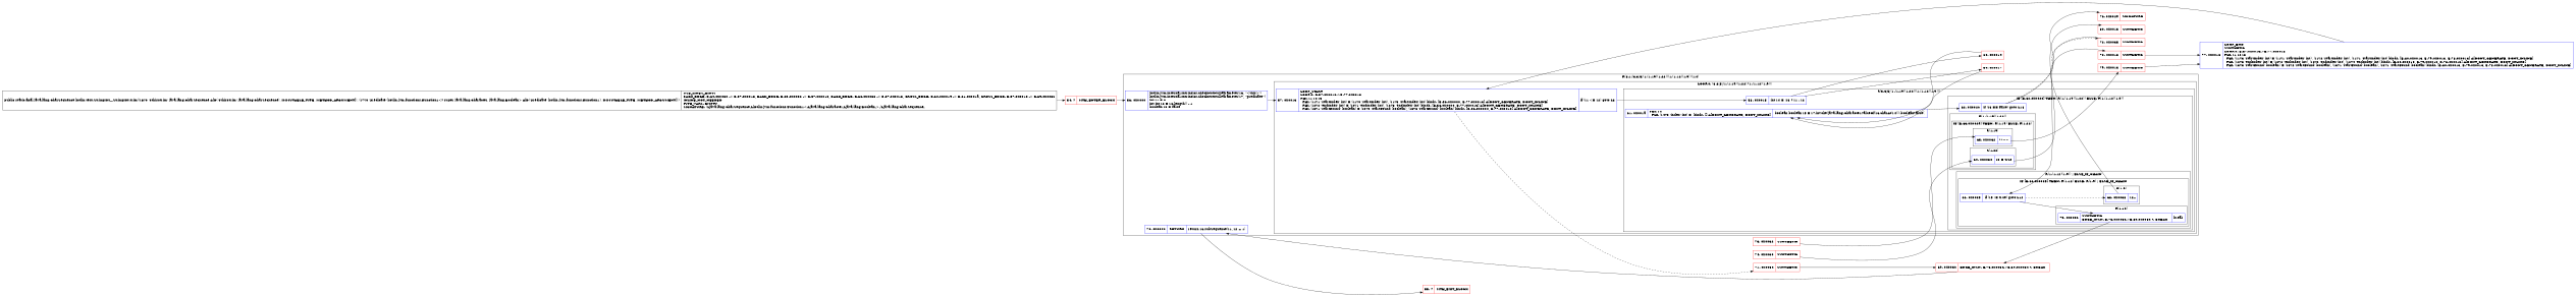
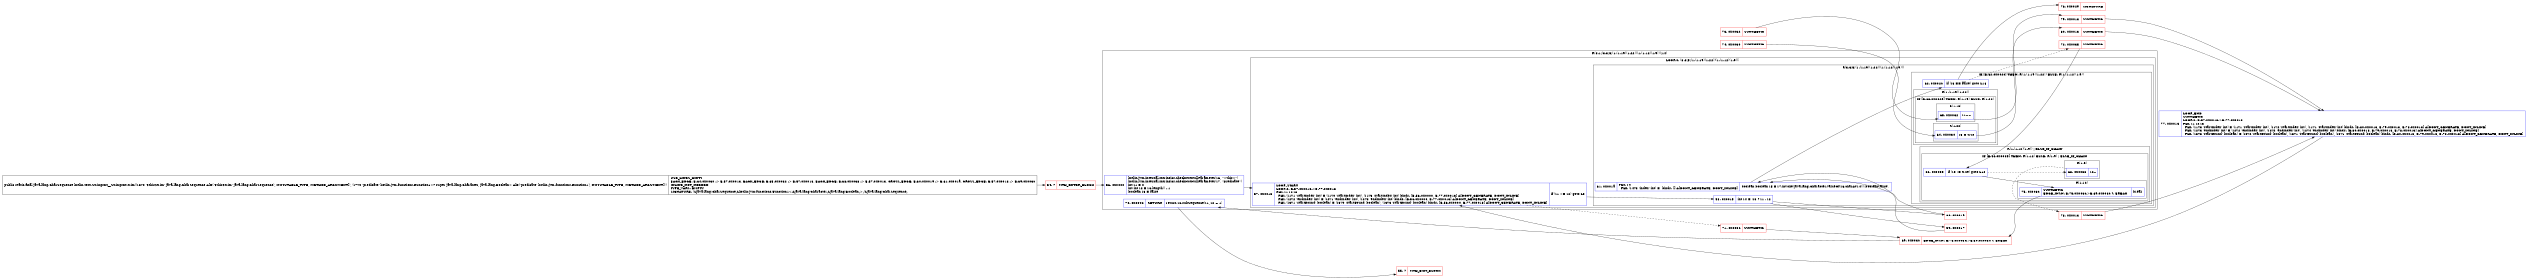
  digraph {
    rankdir=LR
    node [color=red shape=record]
    n1 [color=blue label="{65\:\ 0x0032|r1++\l}"]
    n2 [color=blue label="{64\:\ 0x0030|r3 = true\l}"]
    n3 [color=blue label="{75\:\ 0x003c|SYNTHETIC\lEDGE_INSN: B:75:0x003c\-\>B:69:0x003c ?: BREAK  \l|break\l}"]
    n4 [color=blue label="{68\:\ 0x0038|r2\-\-\l}"]
    n5 [color=blue label="{66\:\ 0x0035|if (r5 != true) goto L12\l}"]
    n6 [color=blue label="{62\:\ 0x002c|if (r3 == false) goto L16\l}"]
    n7 [color=blue label="{58\:\ 0x0015|int r4 = !r3 ? r1 : r2\l}"]
    n8 [color=blue label="{61\:\ 0x001a|PHI: r4 \l  PHI: (r4v3 'index' int) =  binds: [] A[DONT_GENERATE, DONT_INLINE]\l|boolean boolean r5 = r7.invoke(java.lang.Character.valueOf(r6.charAt(r4))).booleanValue()\l}"]
    n9 [color=blue label="{57\:\ 0x0013|LOOP_START\lLOOP:0: B:57:0x0013\-\>B:77:0x0013\lPHI: r1 r2 r3 \l  PHI: (r1v1 'startIndex' int) = (r1v0 'startIndex' int), (r1v3 'startIndex' int) binds: [B:56:0x0000, B:77:0x0013] A[DONT_GENERATE, DONT_INLINE]\l  PHI: (r2v2 'endIndex' int) = (r2v1 'endIndex' int), (r2v3 'endIndex' int) binds: [B:56:0x0000, B:77:0x0013] A[DONT_GENERATE, DONT_INLINE]\l  PHI: (r3v1 'startFound' boolean) = (r3v0 'startFound' boolean), (r3v3 'startFound' boolean) binds: [B:56:0x0000, B:77:0x0013] A[DONT_GENERATE, DONT_INLINE]\l|if (r1 \<= r2) goto L3\l}"]
    n10 [color=blue label="{56\:\ 0x0000|kotlin.jvm.internal.Intrinsics.checkNotNullParameter(r6, \"\<this\>\")\lkotlin.jvm.internal.Intrinsics.checkNotNullParameter(r7, \"predicate\")\lint r1 = 0\lint int r2 = r6.length() \- 1\lboolean r3 = false\l}"]
    n11 [color=blue label="{70\:\ 0x0042|RETURN\l|return r6.subSequence(r1, r2 + 1)\l}"]
    n12 [label="{79\:\ 0x0013|SYNTHETIC\l}"]
    n13 [label="{80\:\ 0x0013|SYNTHETIC\l}"]
    n14 [label="{69\:\ 0x003c|EDGE_INSN: B:75:0x003c\-\>B:69:0x003c ?: BREAK  \l}"]
    n15 [label="{78\:\ 0x0013|SYNTHETIC\l}"]
    n16 [label="{72\:\ 0x0035|SYNTHETIC\l}"]
    n17 [label="{76\:\ 0x002e|SIGNATURE\l}"]
    n18 [label="{59\:\ 0x0017}"]
    n19 [label="{60\:\ 0x0019}"]
    n20 [label="{71\:\ 0x003c|SYNTHETIC\l}"]
    n21 [label="{55\:\ ?|MTH_EXIT_BLOCK\l}"]
    n22 [label="{73\:\ 0x0032|SYNTHETIC\l}"]
    n23 [label="{74\:\ 0x0030|SYNTHETIC\l}"]
    n24 [color=blue label="{77\:\ 0x0013|LOOP_END\lSYNTHETIC\lLOOP:0: B:57:0x0013\-\>B:77:0x0013\lPHI: r1 r2 r3 \l  PHI: (r1v3 'startIndex' int) = (r1v1 'startIndex' int), (r1v2 'startIndex' int), (r1v1 'startIndex' int) binds: [B:80:0x0013, B:79:0x0013, B:78:0x0013] A[DONT_GENERATE, DONT_INLINE]\l  PHI: (r2v3 'endIndex' int) = (r2v2 'endIndex' int), (r2v2 'endIndex' int), (r2v4 'endIndex' int) binds: [B:80:0x0013, B:79:0x0013, B:78:0x0013] A[DONT_GENERATE, DONT_INLINE]\l  PHI: (r3v3 'startFound' boolean) = (r3v2 'startFound' boolean), (r3v1 'startFound' boolean), (r3v1 'startFound' boolean) binds: [B:80:0x0013, B:79:0x0013, B:78:0x0013] A[DONT_GENERATE, DONT_INLINE]\l}"]
    n25 [label="{54\:\ ?|MTH_ENTER_BLOCK\l}"]
    n26 [label="{public static final java.lang.CharSequence kotlin.text.StringsKt__StringsKt.trim((r6v0 '$this$trim' java.lang.CharSequence A[D('$this$trim' java.lang.CharSequence), IMMUTABLE_TYPE, METHOD_ARGUMENT]), (r7v0 'predicate' kotlin.jvm.functions.Function1\<? super java.lang.Character, java.lang.Boolean\> A[D('predicate' kotlin.jvm.functions.Function1), IMMUTABLE_TYPE, METHOD_ARGUMENT]))  | USE_LINES_HINTS\lBACK_EDGE: B:64:0x0030 \-\> B:57:0x0013, BACK_EDGE: B:65:0x0032 \-\> B:57:0x0013, BACK_EDGE: B:68:0x0038 \-\> B:57:0x0013, CROSS_EDGE: B:60:0x0019 \-\> B:61:0x001a, CROSS_EDGE: B:57:0x0013 \-\> B:69:0x003c\lINLINE_NOT_NEEDED\lTYPE_VARS: EMPTY\lSIGNATURE: (Ljava\/lang\/CharSequence;Lkotlin\/jvm\/functions\/Function1\<\-Ljava\/lang\/Character;Ljava\/lang\/Boolean;\>;)Ljava\/lang\/CharSequence;\l}" color=""]
    subgraph cluster_1 {
      label="R(3:1|(3:3|5|(1:(1:19)(1:22))(1:(1:12)(1:9)))|14)"
      n10
      n11
      subgraph cluster_2 {
        label="LOOP:0: (3:3|5|(1:(1:19)(1:22))(1:(1:12)(1:9)))"
        n9
        subgraph cluster_3 {
          label="R(3:3|5|(1:(1:19)(1:22))(1:(1:12)(1:9)))"
          n7
          n8
          subgraph cluster_4 {
            label="IF [B:62:0x002c] THEN: R(1:(1:19)(1:22)) ELSE: R(1:(1:12)(1:9))"
            n6
            subgraph cluster_5 {
              label="R(1:(1:19)(1:22))"
              subgraph cluster_6 {
                label="IF [B:63:0x002e] THEN: R(1:19) ELSE: R(1:22)"
                subgraph cluster_7 {
                  label="R(1:19)"
                  n1
                }
                subgraph cluster_8 {
                  label="R(1:22)"
                  n2
                }
              }
            }
            subgraph cluster_9 {
              label="R(1:(1:12)(1:9)) | ELSE_IF_CHAIN\l"
              subgraph cluster_10 {
                label="IF [B:66:0x0035] THEN: R(1:12) ELSE: R(1:9) | ELSE_IF_CHAIN\l"
                n5
                subgraph cluster_11 {
                  label="R(1:12)"
                  n3
                }
                subgraph cluster_12 {
                  label="R(1:9)"
                  n4
                }
              }
            }
          }
        }
      }
    }
    n1 -> n12
    n2 -> n13
    n3 -> n14
-   n4 -> n15
+   n4 -> n15 [style=dashed]
    n5 -> n3
    n5 -> n4 [style=dashed]
    n6 -> n16 [style=dashed]
    n6 -> n17
    n7 -> n18
    n7 -> n19
    n8 -> n6
    n9 -> n7
    n9 -> n20 [style=dashed]
    n10 -> n9
    n11 -> n21
    n12 -> n24
+   n13 -> n24
    n14 -> n11
    n15 -> n24
    n16 -> n5
    n18 -> n8
    n19 -> n8
    n20 -> n14
    n22 -> n1
    n23 -> n2
    n24 -> n9
    n25 -> n10
    n26 -> n25
  }
